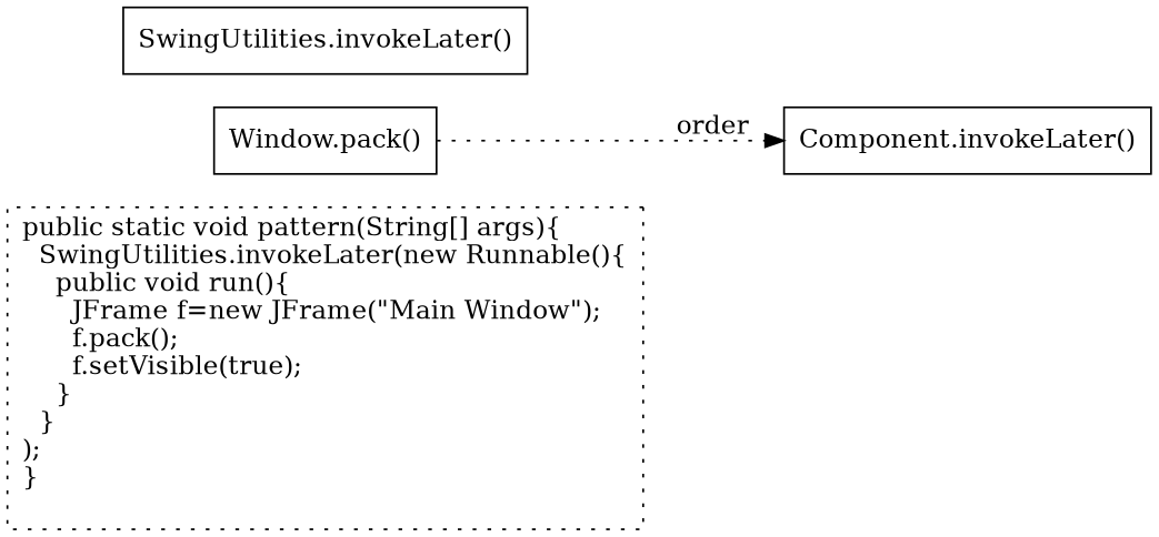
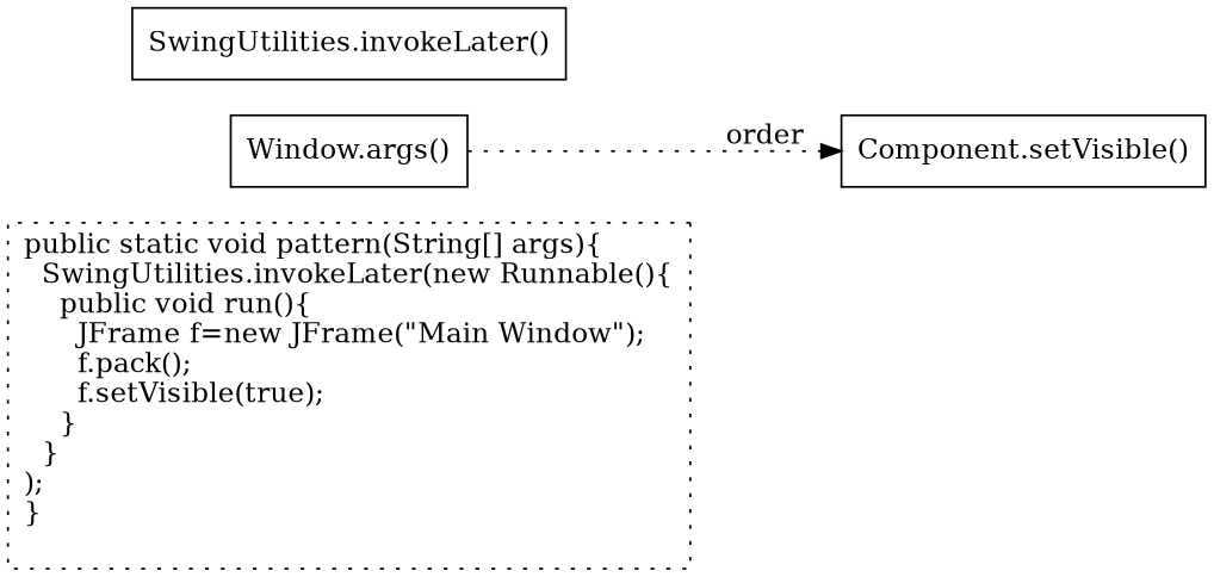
  digraph {
    rankdir=LR
    node [shape=box]
    n1 [label="public static void pattern(String[] args){\l  SwingUtilities.invokeLater(new Runnable(){\l    public void run(){\l      JFrame f=new JFrame(\"Main Window\");\l      f.pack();\l      f.setVisible(true);\l    }\l  }\l);\l}\l\l" style=dotted]
-   n2 [label="Component.invokeLater()"]
+   n2 [label="Component.setVisible()"]
    n3 [label="SwingUtilities.invokeLater()"]
-   n4 [label="Window.pack()"]
+   n4 [label="Window.args()"]
    n4 -> n2 [label=order style=dotted]
  }
